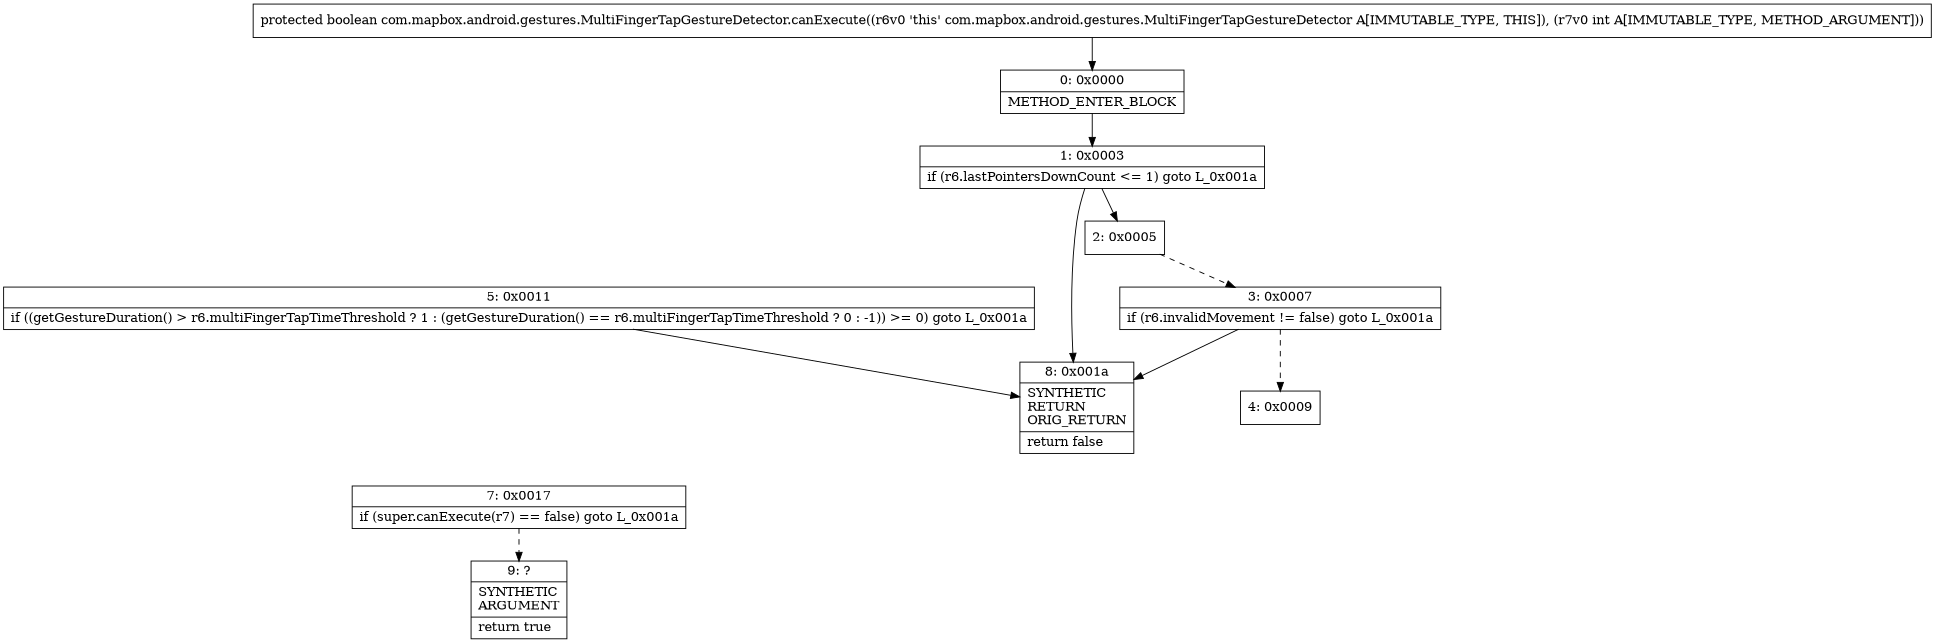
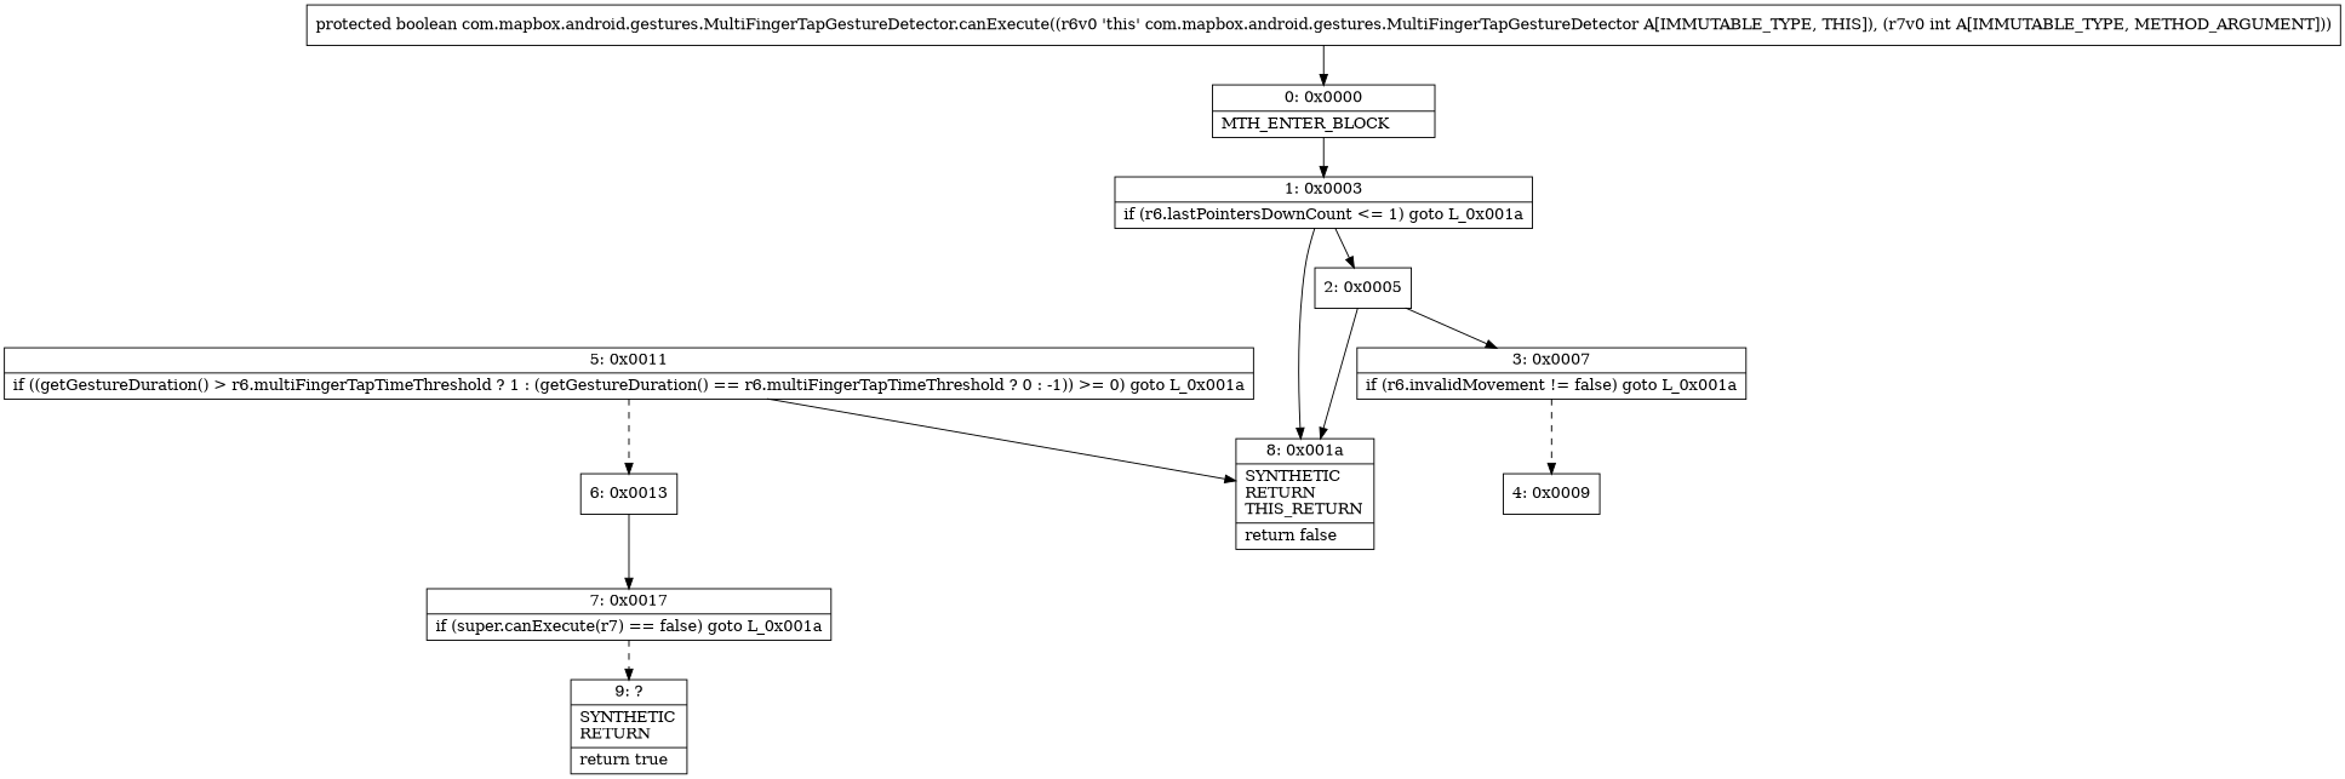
  digraph {
    node [shape=record]
-   n1 [label="{0\:\ 0x0000|METHOD_ENTER_BLOCK\l}"]
+   n1 [label="{0\:\ 0x0000|MTH_ENTER_BLOCK\l}"]
    n2 [label="{1\:\ 0x0003|if (r6.lastPointersDownCount \<= 1) goto L_0x001a\l}"]
    n3 [label="{2\:\ 0x0005}"]
-   n4 [label="{8\:\ 0x001a|SYNTHETIC\lRETURN\lORIG_RETURN\l|return false\l}"]
+   n4 [label="{8\:\ 0x001a|SYNTHETIC\lRETURN\lTHIS_RETURN\l|return false\l}"]
    n5 [label="{3\:\ 0x0007|if (r6.invalidMovement != false) goto L_0x001a\l}"]
    n6 [label="{4\:\ 0x0009}"]
    n7 [label="{5\:\ 0x0011|if ((getGestureDuration() \> r6.multiFingerTapTimeThreshold ? 1 : (getGestureDuration() == r6.multiFingerTapTimeThreshold ? 0 : \-1)) \>= 0) goto L_0x001a\l}"]
+   n8 [label="{6\:\ 0x0013}"]
    n9 [label="{7\:\ 0x0017|if (super.canExecute(r7) == false) goto L_0x001a\l}"]
-   n10 [label="{9\:\ ?|SYNTHETIC\lARGUMENT\l|return true\l}"]
+   n10 [label="{9\:\ ?|SYNTHETIC\lRETURN\l|return true\l}"]
    n11 [label="{protected boolean com.mapbox.android.gestures.MultiFingerTapGestureDetector.canExecute((r6v0 'this' com.mapbox.android.gestures.MultiFingerTapGestureDetector A[IMMUTABLE_TYPE, THIS]), (r7v0 int A[IMMUTABLE_TYPE, METHOD_ARGUMENT])) }"]
    n1 -> n2
    n2 -> n3 [style=solid]
    n2 -> n4
-   n3 -> n5 [style=dashed]
-   n5 -> n4
+   n3 -> n5
+   n3 -> n4
    n5 -> n6 [style=dashed]
    n7 -> n4
+   n7 -> n8 [style=dashed]
+   n8 -> n9
    n9 -> n10 [style=dashed]
    n11 -> n1
  }
